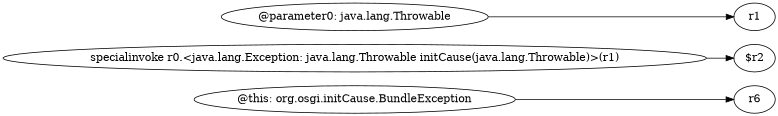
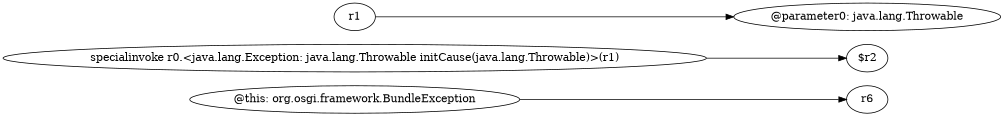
  digraph {
    rankdir=LR
-   n1 [label="@this: org.osgi.initCause.BundleException"]
+   n1 [label="@this: org.osgi.framework.BundleException"]
    n2 [label=r6]
    n3 [label="specialinvoke r0.<java.lang.Exception: java.lang.Throwable initCause(java.lang.Throwable)>(r1)"]
    n4 [label="$r2"]
    n5 [label="@parameter0: java.lang.Throwable"]
    n6 [label=r1]
    n1 -> n2
    n3 -> n4
-   n5 -> n6
+   n6 -> n5
  }
